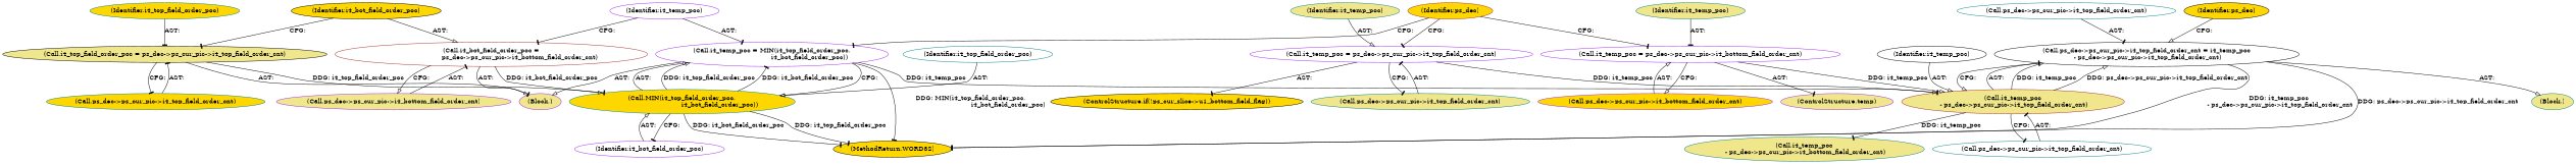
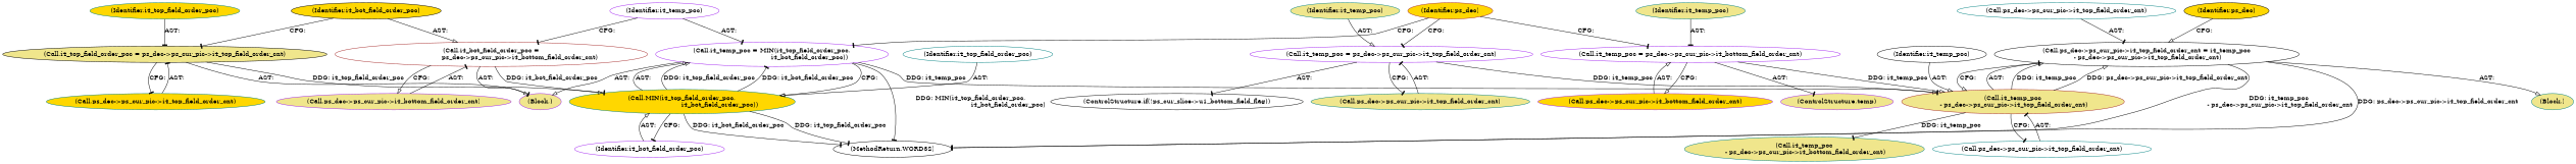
  digraph {
    node [color=teal fillcolor=white style=filled]
    edge [arrowhead=tee]
    n1 [color=black label="(Call,ps_dec->ps_cur_pic->i4_top_field_order_cnt = i4_temp_poc\n - ps_dec->ps_cur_pic->i4_top_field_order_cnt)"]
    n2 [color=brown fillcolor=khaki label="(Call,i4_temp_poc\n - ps_dec->ps_cur_pic->i4_top_field_order_cnt)"]
-   n3 [color=black fillcolor=gold label="(MethodReturn,WORD32)"]
+   n3 [color=black label="(MethodReturn,WORD32)"]
    n4 [fillcolor=khaki label="(Block,)"]
    n5 [fillcolor=khaki label="(Call,i4_temp_poc\n - ps_dec->ps_cur_pic->i4_bottom_field_order_cnt)"]
    n6 [label="(Call,ps_dec->ps_cur_pic->i4_top_field_order_cnt)"]
    n7 [color=purple label="(Call,i4_temp_poc = MIN(i4_top_field_order_poc,\n                                     i4_bot_field_order_poc))"]
    n8 [fillcolor=gold label="(Call,MIN(i4_top_field_order_poc,\n                                     i4_bot_field_order_poc))"]
    n9 [color=purple fillcolor=khaki label="(Block,)"]
    n10 [color=purple label="(Identifier,i4_bot_field_order_poc)"]
    n11 [color=black fillcolor=khaki label="(Call,i4_top_field_order_poc = ps_dec->ps_cur_pic->i4_top_field_order_cnt)"]
    n12 [fillcolor=gold label="(Call,ps_dec->ps_cur_pic->i4_top_field_order_cnt)"]
    n13 [color=brown label="(Call,i4_bot_field_order_poc =\n                            ps_dec->ps_cur_pic->i4_bottom_field_order_cnt)"]
    n14 [color=purple fillcolor=khaki label="(Call,ps_dec->ps_cur_pic->i4_bottom_field_order_cnt)"]
    n15 [color=purple label="(Call,i4_temp_poc = ps_dec->ps_cur_pic->i4_top_field_order_cnt)"]
    n16 [fillcolor=khaki label="(Call,ps_dec->ps_cur_pic->i4_top_field_order_cnt)"]
-   n17 [color=black fillcolor=gold label="(ControlStructure,if(!ps_cur_slice->u1_bottom_field_flag))"]
+   n17 [color=black label="(ControlStructure,if(!ps_cur_slice->u1_bottom_field_flag))"]
    n18 [color=purple label="(Call,i4_temp_poc = ps_dec->ps_cur_pic->i4_bottom_field_order_cnt)"]
    n19 [color=purple fillcolor=khaki label="(ControlStructure,temp)"]
    n20 [color=purple fillcolor=gold label="(Call,ps_dec->ps_cur_pic->i4_bottom_field_order_cnt)"]
    n21 [label="(Call,ps_dec->ps_cur_pic->i4_top_field_order_cnt)"]
    n22 [color=brown fillcolor=gold label="(Identifier,ps_dec)"]
    n23 [color=black fillcolor=gold label="(Identifier,ps_dec)"]
    n24 [color=black label="(Identifier,i4_temp_poc)"]
    n25 [label="(Identifier,i4_top_field_order_poc)"]
    n26 [color=purple label="(Identifier,i4_temp_poc)"]
    n27 [fillcolor=khaki label="(Identifier,i4_temp_poc)"]
    n28 [fillcolor=khaki label="(Identifier,i4_temp_poc)"]
    n29 [fillcolor=gold label="(Identifier,i4_top_field_order_poc)"]
    n30 [color=black fillcolor=gold label="(Identifier,i4_bot_field_order_poc)"]
    n1 -> n2 [arrowhead=onormal label="CFG: "]
    n1 -> n3 [label="DDG: i4_temp_poc\n - ps_dec->ps_cur_pic->i4_top_field_order_cnt"]
    n1 -> n3 [label="DDG: ps_dec->ps_cur_pic->i4_top_field_order_cnt"]
    n1 -> n4 [arrowhead=onormal label="AST: "]
    n2 -> n1 [label="AST: "]
    n2 -> n1 [arrowhead=onormal label="DDG: i4_temp_poc"]
    n2 -> n1 [arrowhead=onormal label="DDG: ps_dec->ps_cur_pic->i4_top_field_order_cnt"]
    n2 -> n5 [label="DDG: i4_temp_poc"]
    n2 -> n6 [label="CFG: "]
    n6 -> n2 [label="AST: "]
    n7 -> n2 [label="DDG: i4_temp_poc"]
    n7 -> n3 [label="DDG: MIN(i4_top_field_order_poc,\n                                     i4_bot_field_order_poc)"]
    n7 -> n8 [arrowhead=onormal label="CFG: "]
    n7 -> n9 [arrowhead=onormal label="AST: "]
    n8 -> n3 [label="DDG: i4_bot_field_order_poc"]
    n8 -> n3 [label="DDG: i4_top_field_order_poc"]
    n8 -> n7 [arrowhead=onormal label="AST: "]
    n8 -> n7 [arrowhead=onormal label="DDG: i4_top_field_order_poc"]
    n8 -> n7 [label="DDG: i4_bot_field_order_poc"]
    n8 -> n10 [label="CFG: "]
    n10 -> n8 [arrowhead=onormal label="AST: "]
    n11 -> n8 [label="DDG: i4_top_field_order_poc"]
    n11 -> n9 [label="AST: "]
    n11 -> n12 [label="CFG: "]
    n12 -> n11 [label="AST: "]
    n13 -> n8 [arrowhead=onormal label="DDG: i4_bot_field_order_poc"]
    n13 -> n9 [arrowhead=onormal label="AST: "]
    n13 -> n14 [arrowhead=onormal label="CFG: "]
    n14 -> n13 [label="AST: "]
    n15 -> n2 [arrowhead=onormal label="DDG: i4_temp_poc"]
    n15 -> n16 [label="CFG: "]
    n15 -> n17 [label="AST: "]
    n16 -> n15 [label="AST: "]
    n18 -> n2 [arrowhead=onormal label="DDG: i4_temp_poc"]
    n18 -> n19 [label="AST: "]
    n18 -> n20 [arrowhead=onormal label="CFG: "]
    n20 -> n18 [arrowhead=onormal label="AST: "]
    n21 -> n1 [label="AST: "]
    n22 -> n7 [label="CFG: "]
    n22 -> n15 [label="CFG: "]
    n22 -> n18 [label="CFG: "]
    n23 -> n1 [arrowhead=onormal label="CFG: "]
    n24 -> n2 [arrowhead=onormal label="AST: "]
    n25 -> n8 [arrowhead=onormal label="AST: "]
    n26 -> n7 [label="AST: "]
    n26 -> n13 [label="CFG: "]
    n27 -> n15 [arrowhead=onormal label="AST: "]
    n28 -> n18 [label="AST: "]
    n29 -> n11 [label="AST: "]
    n30 -> n11 [label="CFG: "]
    n30 -> n13 [arrowhead=onormal label="AST: "]
  }
